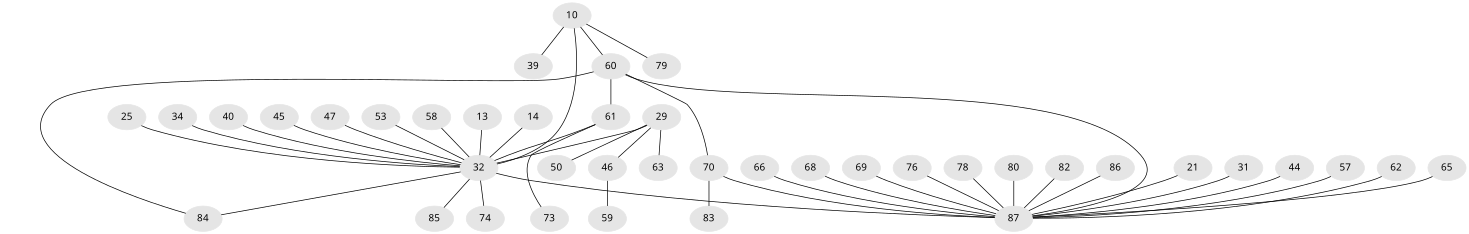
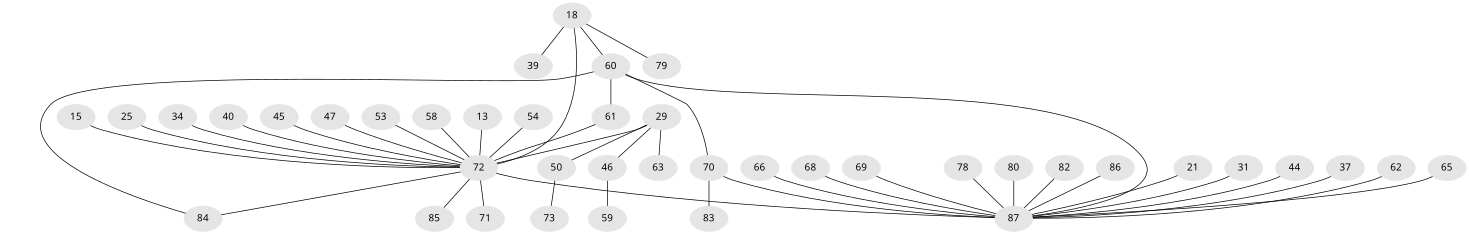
  graph {
    fontname="Noto Sans"
    node [color=gray90 fontname="Noto Sans" style=filled]
    edge [fontname="Noto Sans"]
-   10
+   10 [label=18]
    39
    60 [super="+16+20+24+52"]
-   72 [super="+2+6" label=32]
+   72 [super="+2+6"]
    79 [super="+67"]
    87 [super="+9+42+43+37+81+54+71"]
    61
    70 [super="+28"]
    84 [super="+32"]
-   74 [super="+51"]
+   74 [super="+51" label=71]
    85
    13
-   14
+   14 [label=54]
+   15 [super="+5"]
    21
    25
    29 [super="+22"]
    46
    50 [super="+17+19+26+38"]
    63
    59 [super="+56"]
    31
    34
    40
    44
    45 [super="+33"]
    47
    53 [super="+35"]
-   57
+   57 [label=37]
    58
    73
    83
    62
    65
    66
    68
    69
-   76
    78
    80
    82
    86 [super="+55"]
    10 -- 39
    10 -- 60
    10 -- 72 [weight=3]
    10 -- 79
    60 -- 87 [weight=2]
    60 -- 61
    60 -- 70
    60 -- 84
    72 -- 87 [weight=3]
    72 -- 84
    72 -- 74
    72 -- 85
    61 -- 72 [weight=2]
-   61 -- 73
+   50 -- 73
    70 -- 87 [weight=3]
    70 -- 83
    13 -- 72
    14 -- 72
+   15 -- 72
    21 -- 87
    25 -- 72
    29 -- 72 [weight=2]
    29 -- 46
    29 -- 50
    29 -- 63
    46 -- 59
    31 -- 87
    34 -- 72
    40 -- 72
    44 -- 87
    45 -- 72
    47 -- 72
    53 -- 72
    57 -- 87
    58 -- 72 [weight=2]
    62 -- 87
    65 -- 87
    66 -- 87
    68 -- 87
    69 -- 87
-   76 -- 87
    78 -- 87
    80 -- 87
    82 -- 87
    86 -- 87 [weight=2]
  }
